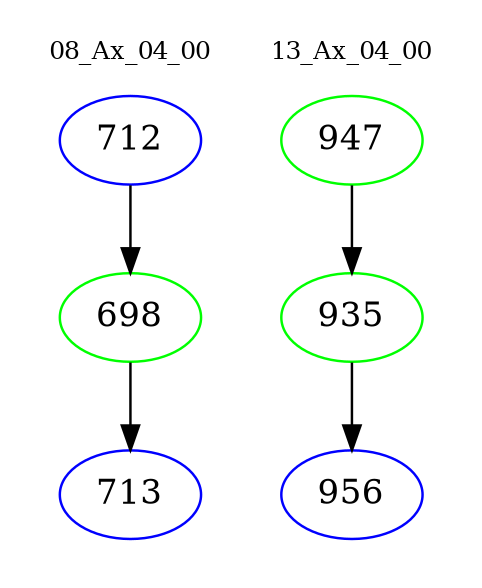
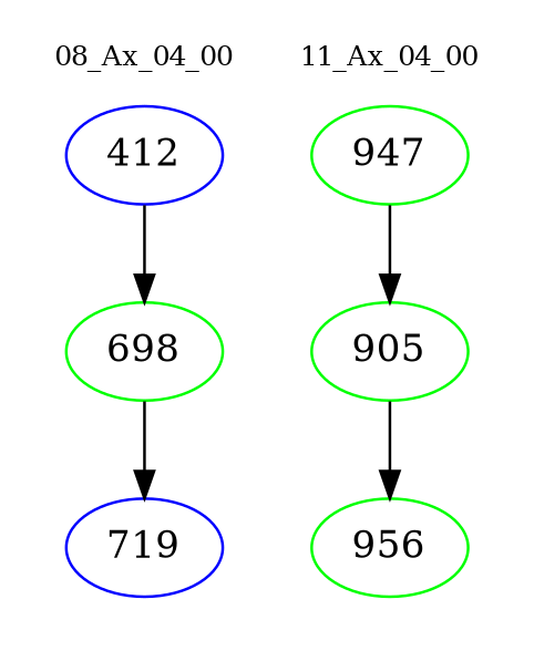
  digraph {
    node [color=blue]
    edge [color=black]
-   n1 [label=712]
+   n1 [label=412]
    n2 [color=green label=698]
-   n3 [label=713]
+   n3 [label=719]
    n4 [color=green label=947]
-   n5 [color=green label=935]
-   n6 [label=956]
+   n5 [color=green label=905]
+   n6 [color=green label=956]
    subgraph cluster_1 {
      color=white
      fontsize=10
      label="08_Ax_04_00"
      n1
      n2
      n3
    }
    subgraph cluster_2 {
      color=white
      fontsize=10
-     label="13_Ax_04_00"
+     label="11_Ax_04_00"
      n4
      n5
      n6
    }
    n1 -> n2
    n2 -> n3
    n4 -> n5
    n5 -> n6
  }
